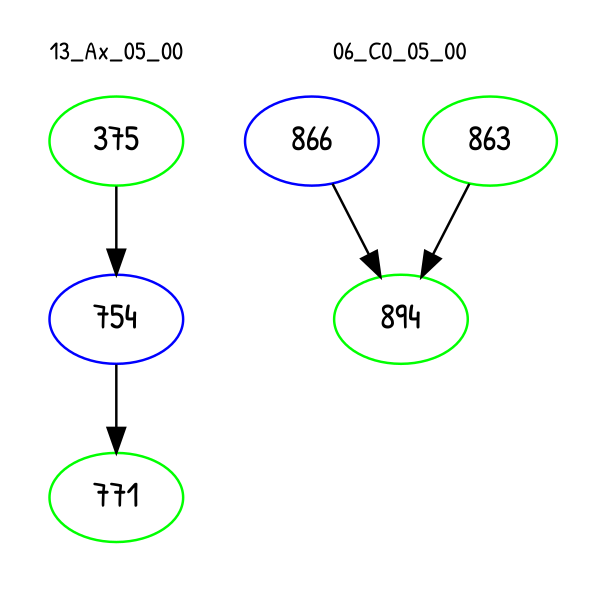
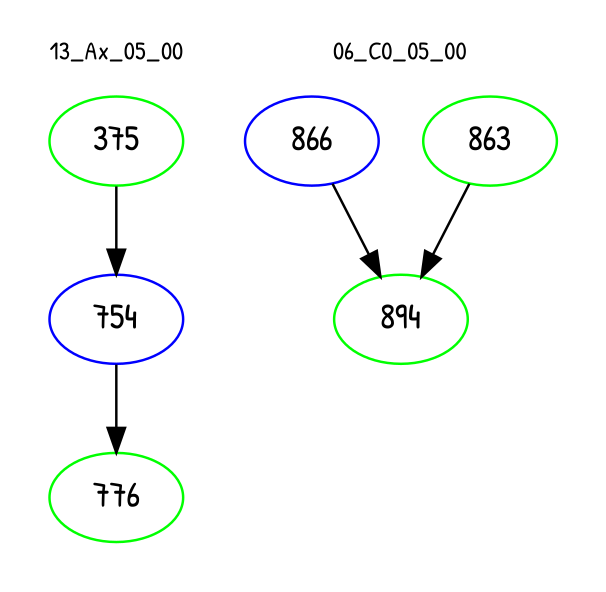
  digraph {
    fontname="Patrick Hand"
    node [color=green fontname="Patrick Hand"]
    edge [color=black fontname="Patrick Hand"]
    n1 [label=375]
    n2 [color=blue label=754]
-   n3 [label=771]
+   n3 [label=776]
    n4 [label=863]
    n5 [color=blue label=866]
    n6 [label=894]
    subgraph cluster_1 {
      color=white
      fontsize=10
      label="13_Ax_05_00"
      n1
      n2
      n3
    }
    subgraph cluster_2 {
      color=white
      fontsize=10
      label="06_C0_05_00"
      n4
      n5
      n6
    }
    n1 -> n2
    n2 -> n3
    n4 -> n6
    n5 -> n6
  }
